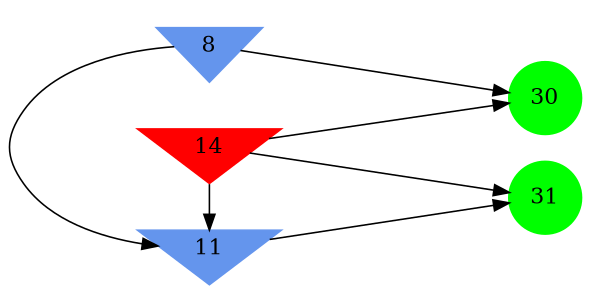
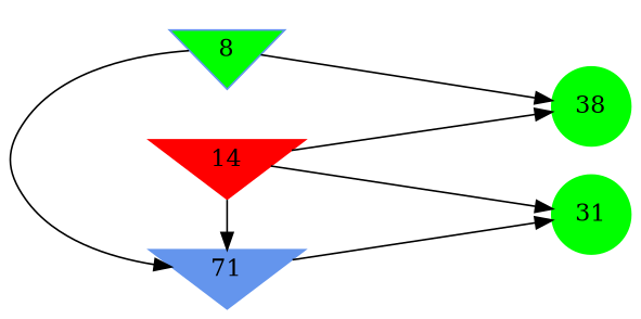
  digraph {
    rankdir=LR
    ranksep=2.0
    node [color=cornflowerblue shape=invtriangle style=filled]
-   8
-   11
+   8 [fillcolor=green]
+   11 [label=71]
    14 [color=red]
-   30 [color=green shape=circle]
+   30 [color=green shape=circle label=38]
    31 [color=green shape=circle]
    subgraph sub_1 {
      rank=same
      8
      11
      14
    }
    subgraph sub_2 {
      rank=same
    }
    subgraph sub_3 {
      rank=same
      30
      31
    }
    8 -> 11
    8 -> 30
    11 -> 31
    14 -> 11
    14 -> 30
    14 -> 31
  }
